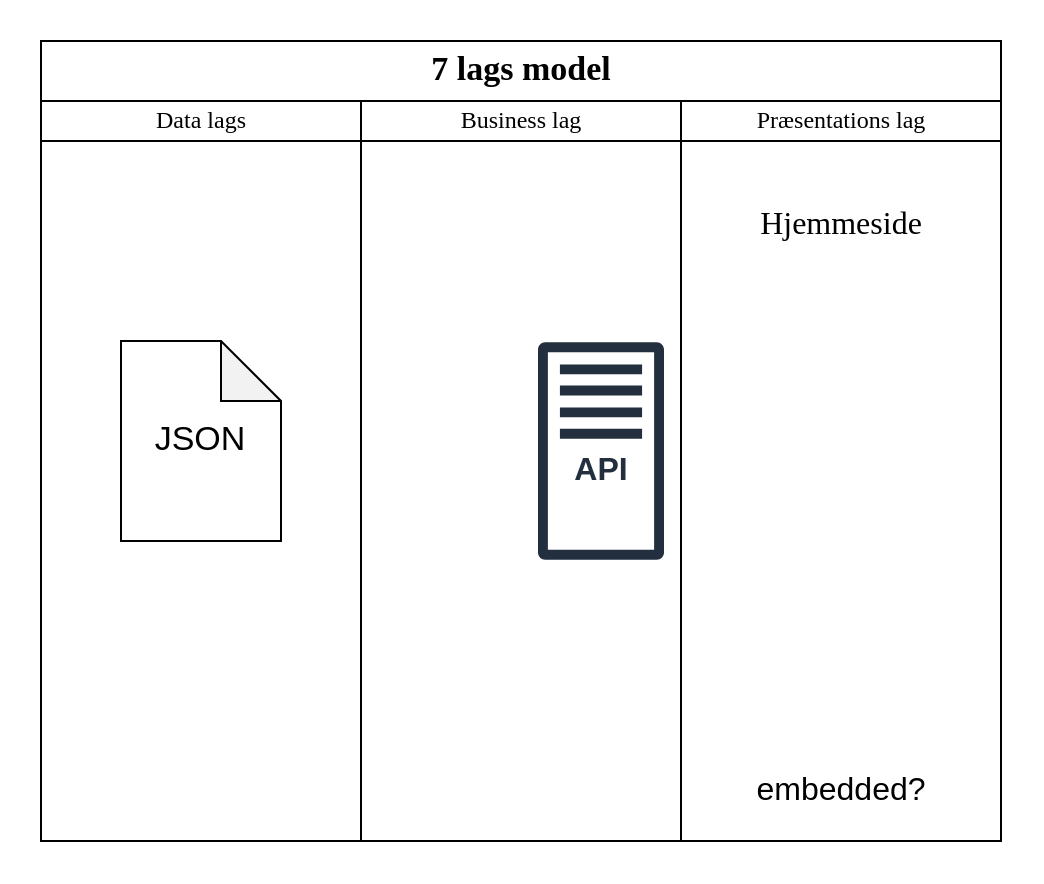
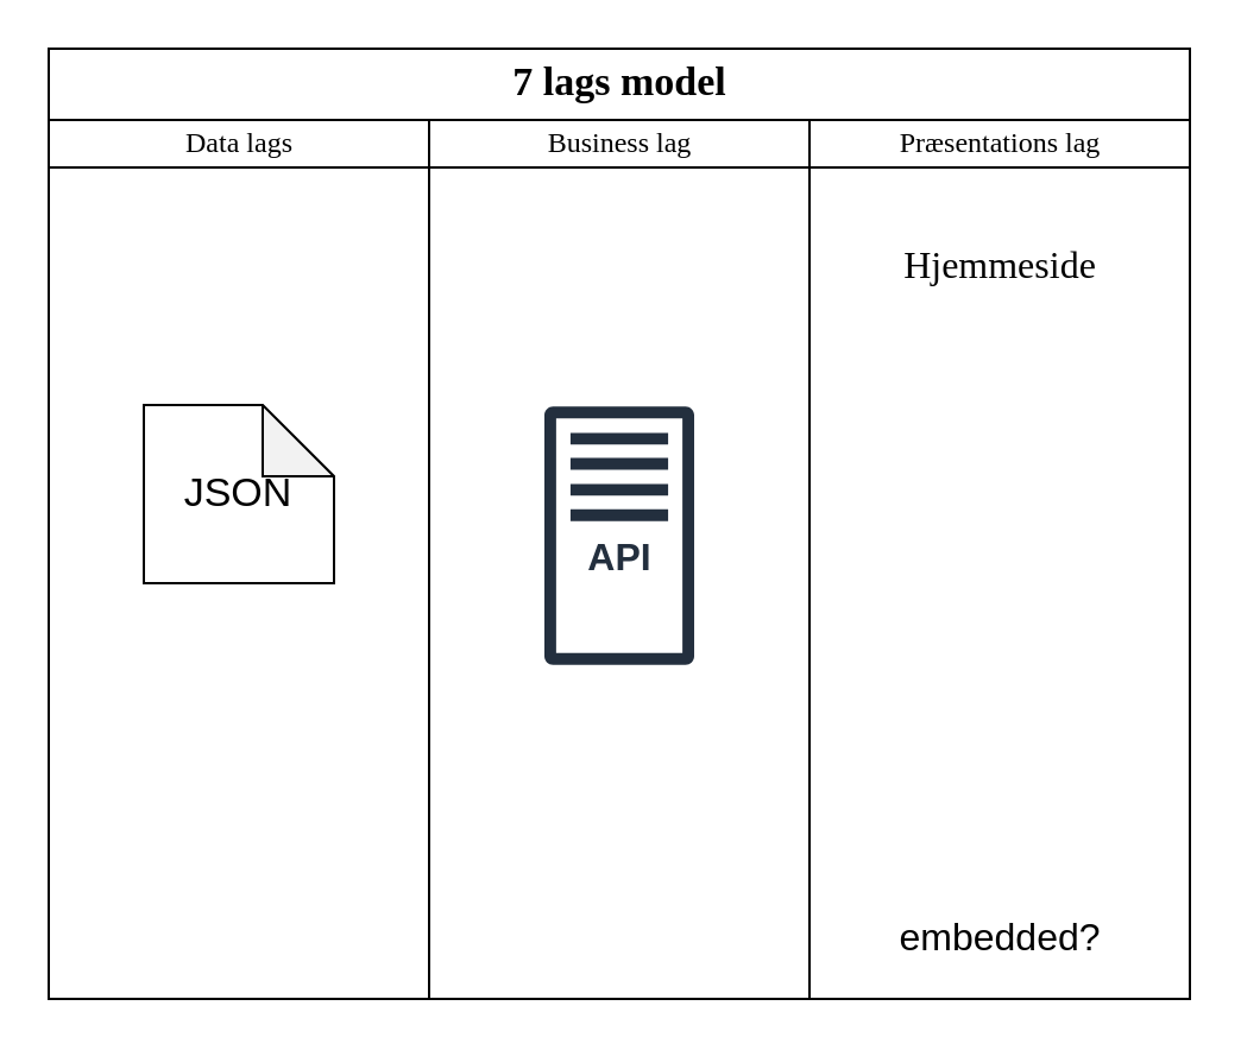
  <mxCell id="0" />
  <mxCell id="1" parent="0" />
  <mxCell id="2" value="7 lags model" style="swimlane;html=1;childLayout=stackLayout;startSize=30;rounded=0;shadow=0;labelBackgroundColor=none;strokeColor=#000000;strokeWidth=1;fillColor=#ffffff;fontFamily=Ubuntu;fontSize=17;fontColor=#000000;align=center;" parent="1" vertex="1"><mxGeometry x="20" y="20" width="480" height="400" as="geometry" /></mxCell>
  <mxCell id="3" value="Data lags" style="swimlane;html=1;startSize=20;fontStyle=0;fontFamily=Ubuntu;" parent="2" vertex="1"><mxGeometry y="30" width="160" height="370" as="geometry" /></mxCell>
- <mxCell id="4" value="JSON" style="shape=note;whiteSpace=wrap;html=1;backgroundOutline=1;darkOpacity=0.05;fontSize=17;" vertex="1" parent="3"><mxGeometry x="40" y="120" width="80" height="100" as="geometry" /></mxCell>
+ <mxCell id="4" value="JSON" style="shape=note;whiteSpace=wrap;html=1;backgroundOutline=1;darkOpacity=0.05;fontSize=17;" vertex="1" parent="3"><mxGeometry x="40" y="120" width="80" height="75" as="geometry" /></mxCell>
  <mxCell id="5" value="Business lag" style="swimlane;html=1;startSize=20;fontStyle=0;fontFamily=Ubuntu;" parent="2" vertex="1"><mxGeometry x="160" y="30" width="160" height="370" as="geometry" /></mxCell>
- <mxCell id="6" value="API" style="outlineConnect=0;fontColor=#232F3E;gradientColor=none;fillColor=#232F3E;strokeColor=none;dashed=0;verticalLabelPosition=middle;verticalAlign=middle;align=center;html=1;fontSize=16;fontStyle=1;aspect=fixed;pointerEvents=1;shape=mxgraph.aws4.traditional_server;labelPosition=center;spacingTop=17;" vertex="1" parent="5"><mxGeometry x="88.5" y="120" width="63" height="110" as="geometry" /></mxCell>
+ <mxCell id="6" value="API" style="outlineConnect=0;fontColor=#232F3E;gradientColor=none;fillColor=#232F3E;strokeColor=none;dashed=0;verticalLabelPosition=middle;verticalAlign=middle;align=center;html=1;fontSize=16;fontStyle=1;aspect=fixed;pointerEvents=1;shape=mxgraph.aws4.traditional_server;labelPosition=center;spacingTop=17;" vertex="1" parent="5"><mxGeometry x="48.5" y="120" width="63" height="110" as="geometry" /></mxCell>
  <mxCell id="7" value="Præsentations lag" style="swimlane;html=1;startSize=20;fontFamily=Ubuntu;fontStyle=0" parent="2" vertex="1"><mxGeometry x="320" y="30" width="160" height="370" as="geometry" /></mxCell>
  <mxCell id="8" value="&lt;font face=&quot;Ubuntu&quot;&gt;Hjemmeside&lt;/font&gt;" style="shape=image;html=1;verticalAlign=top;verticalLabelPosition=middle;labelBackgroundColor=#ffffff;imageAspect=0;aspect=fixed;image=https://cdn2.iconfinder.com/data/icons/picol-vector/32/website-128.png;fontSize=16;labelPosition=center;align=center;spacingTop=-5;" vertex="1" parent="7"><mxGeometry x="16" y="50" width="128" height="128" as="geometry" /></mxCell>
  <mxCell id="9" value="embedded?" style="shape=image;html=1;verticalAlign=top;verticalLabelPosition=bottom;labelBackgroundColor=#ffffff;imageAspect=0;aspect=fixed;image=https://cdn4.iconfinder.com/data/icons/ionicons/512/icon-ipad-128.png;fontSize=16;" vertex="1" parent="7"><mxGeometry x="16" y="200" width="128" height="128" as="geometry" /></mxCell>
